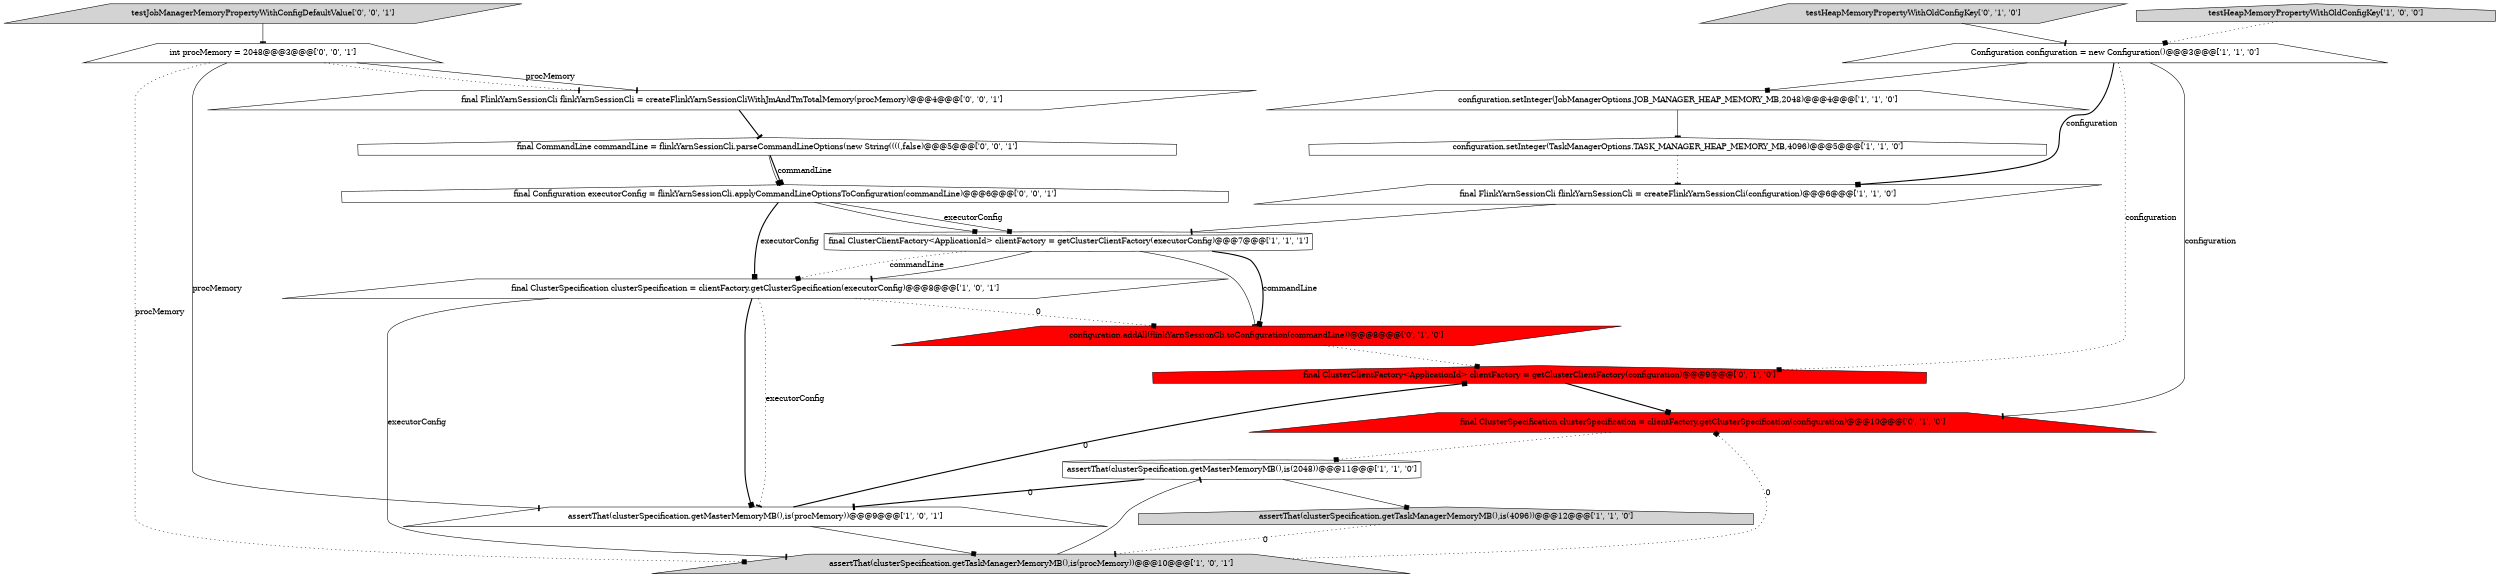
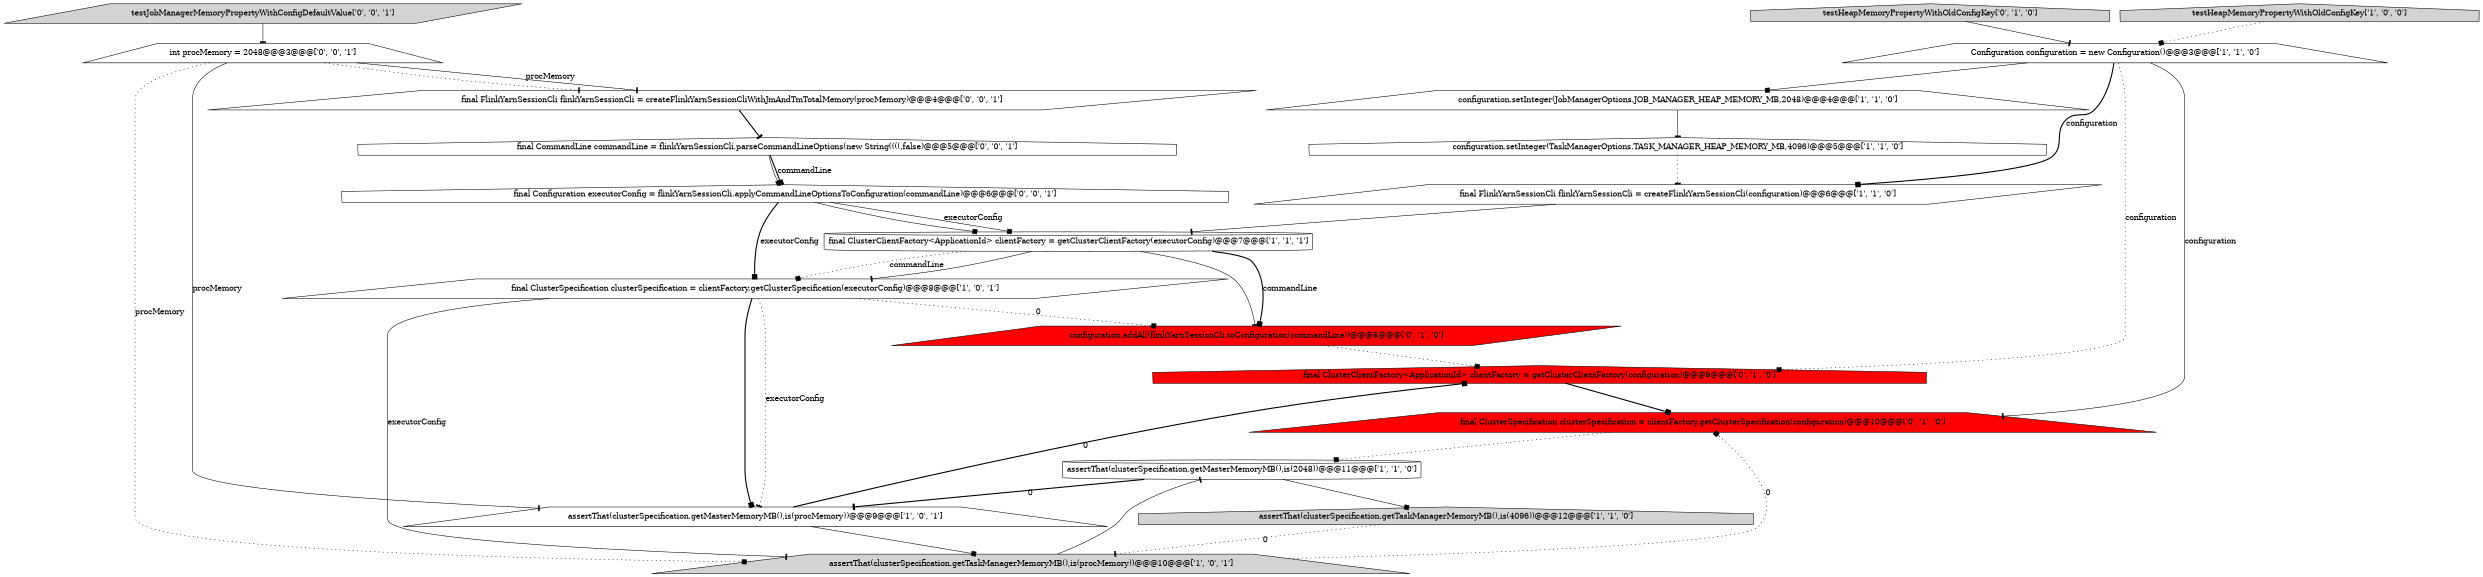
  digraph {
    node [fillcolor=white shape=house style=filled]
    edge [style=solid arrowhead=box]
    n1 [label="configuration.setInteger(TaskManagerOptions.TASK_MANAGER_HEAP_MEMORY_MB,4096)@@@5@@@['1', '1', '0']"]
    n2 [label="final FlinkYarnSessionCli flinkYarnSessionCli = createFlinkYarnSessionCli(configuration)@@@6@@@['1', '1', '0']" shape=parallelogram]
    n3 [fillcolor=red label="final ClusterClientFactory<ApplicationId> clientFactory = getClusterClientFactory(configuration)@@@9@@@['0', '1', '0']"]
    n4 [fillcolor=red label="final ClusterSpecification clusterSpecification = clientFactory.getClusterSpecification(configuration)@@@10@@@['0', '1', '0']" shape=trapezium]
    n5 [label="final ClusterClientFactory<ApplicationId> clientFactory = getClusterClientFactory(executorConfig)@@@7@@@['1', '1', '1']" shape=cylinder]
    n6 [fillcolor=red label="configuration.addAll(flinkYarnSessionCli.toConfiguration(commandLine))@@@8@@@['0', '1', '0']" shape=parallelogram]
    n7 [label="final ClusterSpecification clusterSpecification = clientFactory.getClusterSpecification(executorConfig)@@@8@@@['1', '0', '1']" shape=parallelogram]
    n8 [fillcolor=lightgray label="assertThat(clusterSpecification.getTaskManagerMemoryMB(),is(4096))@@@12@@@['1', '1', '0']"]
    n9 [fillcolor=lightgray label="assertThat(clusterSpecification.getTaskManagerMemoryMB(),is(procMemory))@@@10@@@['1', '0', '1']" shape=trapezium]
    n10 [fillcolor=lightgray label="testJobManagerMemoryPropertyWithConfigDefaultValue['0', '0', '1']" shape=parallelogram]
    n11 [label="int procMemory = 2048@@@3@@@['0', '0', '1']" shape=trapezium]
    n12 [fillcolor=lightgray label="testHeapMemoryPropertyWithOldConfigKey['1', '0', '0']"]
    n13 [label="Configuration configuration = new Configuration()@@@3@@@['1', '1', '0']" shape=trapezium]
    n14 [label="assertThat(clusterSpecification.getMasterMemoryMB(),is(procMemory))@@@9@@@['1', '0', '1']" shape=trapezium]
-   n15 [fillcolor=lightgray label="testHeapMemoryPropertyWithOldConfigKey['0', '1', '0']" shape=parallelogram]
+   n15 [fillcolor=lightgray label="testHeapMemoryPropertyWithOldConfigKey['0', '1', '0']"]
    n16 [label="assertThat(clusterSpecification.getMasterMemoryMB(),is(2048))@@@11@@@['1', '1', '0']" shape=cylinder]
    n17 [label="final FlinkYarnSessionCli flinkYarnSessionCli = createFlinkYarnSessionCliWithJmAndTmTotalMemory(procMemory)@@@4@@@['0', '0', '1']" shape=parallelogram]
    n18 [label="configuration.setInteger(JobManagerOptions.JOB_MANAGER_HEAP_MEMORY_MB,2048)@@@4@@@['1', '1', '0']" shape=trapezium]
    n19 [label="final CommandLine commandLine = flinkYarnSessionCli.parseCommandLineOptions(new String((((,false)@@@5@@@['0', '0', '1']"]
    n20 [label="final Configuration executorConfig = flinkYarnSessionCli.applyCommandLineOptionsToConfiguration(commandLine)@@@6@@@['0', '0', '1']"]
    n1 -> n2 [style=dotted arrowhead=tee]
    n2 -> n5 [arrowhead=tee]
    n3 -> n4 [style=bold]
    n4 -> n16 [style=dotted]
    n5 -> n6 [label=commandLine style=bold]
    n5 -> n6 [arrowhead=tee]
    n5 -> n7 [arrowhead=tee]
    n5 -> n7 [label=commandLine style=dotted]
    n6 -> n3 [style=dotted]
    n7 -> n6 [label=0 style=dotted]
    n7 -> n9 [label=executorConfig arrowhead=tee]
    n7 -> n14 [style=bold]
    n7 -> n14 [label=executorConfig style=dotted arrowhead=tee]
    n8 -> n9 [label=0 style=dotted arrowhead=tee]
    n9 -> n4 [label=0 style=dotted]
    n9 -> n16 [arrowhead=tee]
    n10 -> n11 [arrowhead=tee]
    n11 -> n9 [label=procMemory style=dotted]
    n11 -> n14 [label=procMemory arrowhead=tee]
    n11 -> n17 [style=dotted arrowhead=tee]
    n11 -> n17 [label=procMemory arrowhead=tee]
    n12 -> n13 [style=dotted]
    n13 -> n2 [label=configuration style=bold]
    n13 -> n3 [label=configuration style=dotted]
    n13 -> n4 [label=configuration arrowhead=tee]
    n13 -> n18
    n14 -> n3 [label=0 style=bold]
    n14 -> n9
    n15 -> n13 [arrowhead=tee]
    n16 -> n8
    n16 -> n14 [label=0 style=bold arrowhead=tee]
    n17 -> n19 [style=bold arrowhead=tee]
    n18 -> n1 [arrowhead=tee]
    n19 -> n20 [label=commandLine style=bold]
    n19 -> n20
    n20 -> n5 [label=executorConfig]
    n20 -> n5
    n20 -> n7 [label=executorConfig style=bold]
  }
